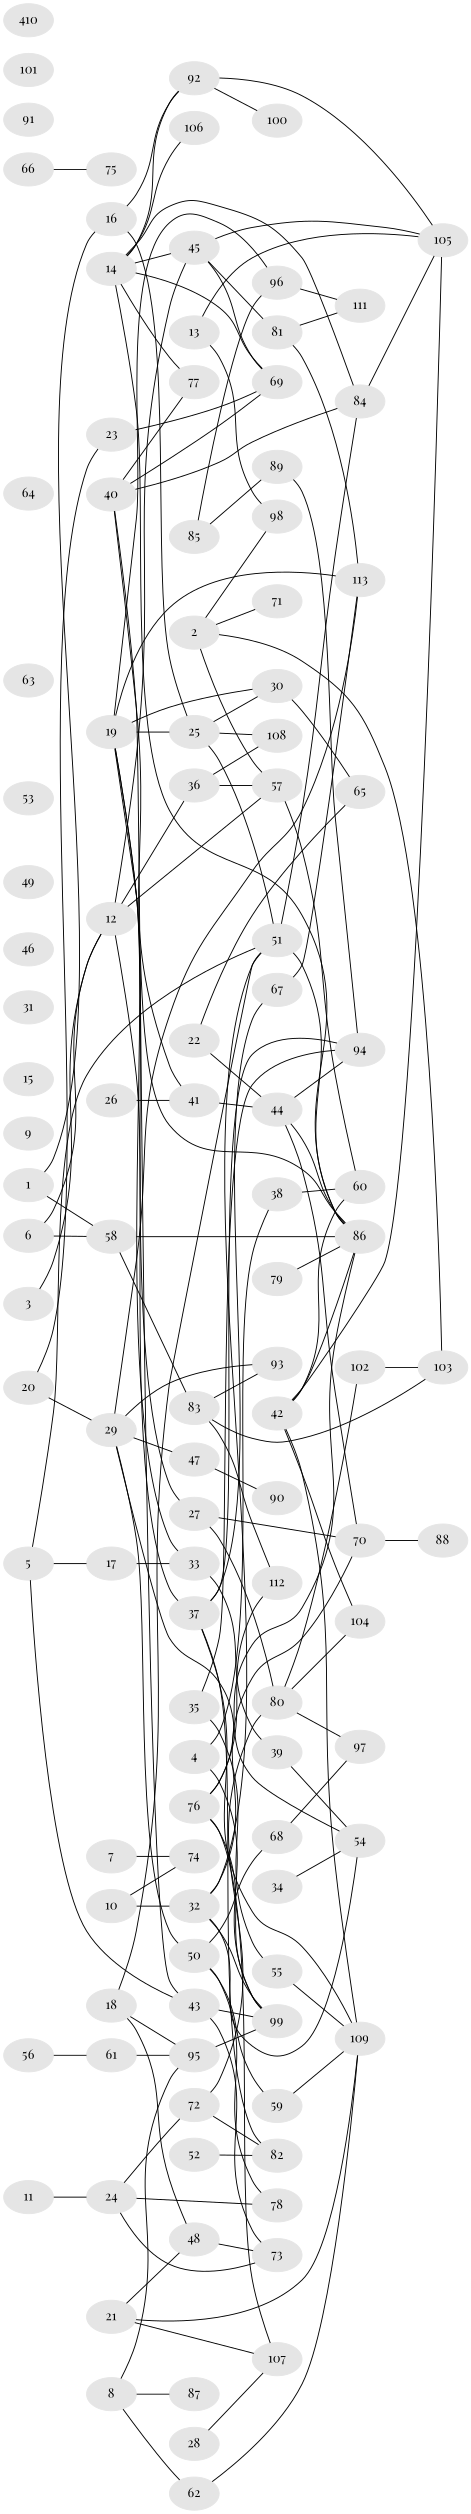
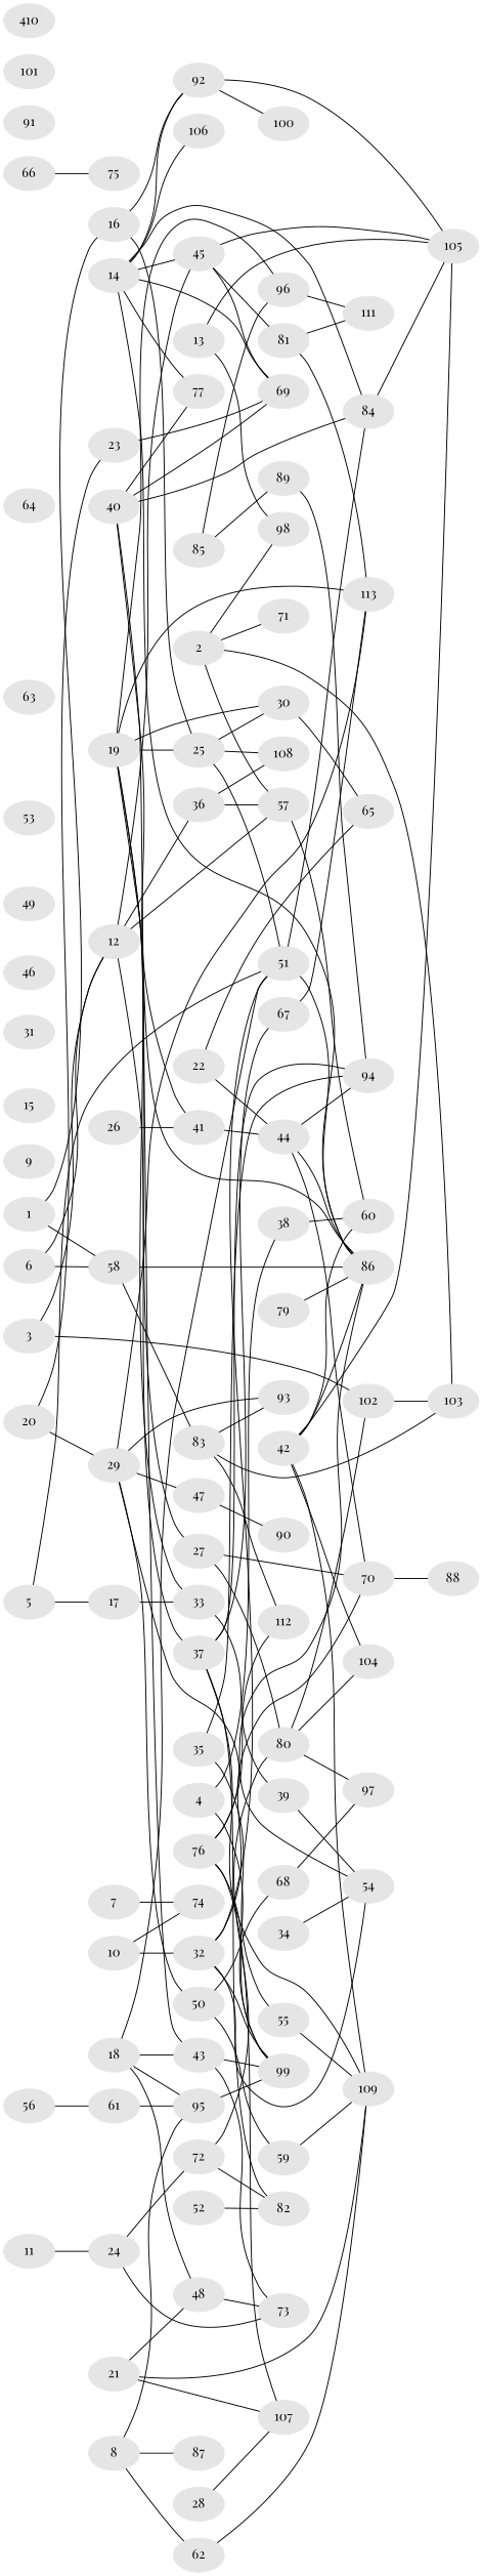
  graph {
    fontname="Playfair Display"
    rankdir=LR
    node [color=gray90 fontname="Playfair Display" style=filled]
    edge [fontname="Playfair Display"]
    1
    16
    58
    92
    25
    86
    83
    2
    57
    71
    98
    103
    23
    69
    60
    3
    12
    102
    36
    37
    45
    4
    38
    99
    5
    17
    43
    51
    33
    73
    84
    6
    7
    74
    8
    62
    87
    95
    109
    9
    10
    32
    70
    54
    11
    24
    72
-   78
    108
    94
    67
    82
    105
    81
    13
    14
    77
    106
    100
    15
    30
    39
    18
    48
    19
    27
    96
    113
    80
    65
    111
    20
    29
    47
    50
    93
    21
    107
    22
    44
    26
    41
    88
    104
    97
    28
    90
    59
    68
    31
    34
    35
    55
    40
    42
    46
    49
    52
    53
    56
    61
    112
    63
    64
    66
    75
    76
    79
    85
    89
    91
    101
    n113 [label=410]
    1 -- 16
    1 -- 58
    16 -- 92
    16 -- 25
    58 -- 86
    58 -- 83
    92 -- 105
    92 -- 100
    25 -- 51
    25 -- 108
    25 -- 30
    83 -- 103
    83 -- 93
    83 -- 112
    2 -- 57
    2 -- 71
    2 -- 98
    2 -- 103
    57 -- 60
    23 -- 69
    3 -- 12
+   3 -- 102
    12 -- 57
    12 -- 36
    12 -- 37
    12 -- 45
    102 -- 103
    36 -- 57
    36 -- 108
    37 -- 109
    37 -- 94
    37 -- 67
    37 -- 82
    45 -- 69
    45 -- 105
    45 -- 81
    4 -- 38
    4 -- 99
    38 -- 60
    5 -- 17
-   5 -- 43
+   18 -- 43
    5 -- 51
    17 -- 33
    43 -- 99
    43 -- 73
    51 -- 86
    51 -- 84
    33 -- 39
    84 -- 105
    6 -- 58
    6 -- 12
    7 -- 74
    8 -- 62
    8 -- 87
    8 -- 95
    62 -- 109
    95 -- 99
    10 -- 74
    10 -- 32
    32 -- 99
    32 -- 51
    32 -- 70
    32 -- 54
    70 -- 88
    11 -- 24
    24 -- 73
    24 -- 72
-   24 -- 78
    72 -- 82
    72 -- 80
    67 -- 113
    81 -- 113
    81 -- 111
    13 -- 98
    13 -- 105
    14 -- 92
    14 -- 86
    14 -- 69
    14 -- 45
    14 -- 84
    14 -- 77
    14 -- 106
    30 -- 65
    39 -- 54
    18 -- 51
    18 -- 95
    18 -- 48
    48 -- 73
    19 -- 25
    19 -- 86
    19 -- 33
    19 -- 30
    19 -- 27
    19 -- 96
    19 -- 113
    27 -- 70
    27 -- 80
    96 -- 111
    80 -- 102
    80 -- 104
    80 -- 97
    20 -- 23
    20 -- 29
    29 -- 54
    29 -- 113
    29 -- 47
    29 -- 50
    29 -- 93
    47 -- 90
-   50 -- 78
    50 -- 59
    50 -- 68
    21 -- 109
    21 -- 48
    21 -- 107
    22 -- 65
    22 -- 44
    44 -- 86
    44 -- 70
    44 -- 94
    26 -- 41
    41 -- 44
    28 -- 107
    59 -- 109
    68 -- 97
    34 -- 54
    35 -- 94
    35 -- 55
    55 -- 109
    40 -- 69
    40 -- 43
    40 -- 84
    40 -- 77
    40 -- 41
    42 -- 86
    42 -- 60
    42 -- 109
    42 -- 105
    42 -- 104
    52 -- 82
    56 -- 61
    61 -- 95
    66 -- 75
    76 -- 86
    76 -- 99
    76 -- 107
    76 -- 112
    79 -- 86
    85 -- 96
    85 -- 89
    89 -- 94
  }
